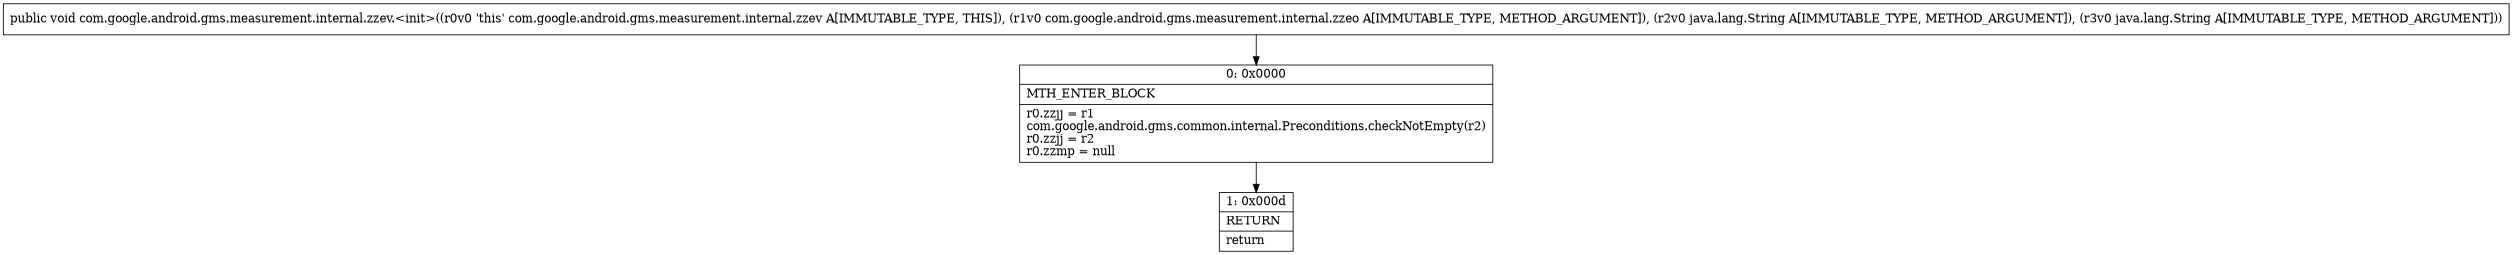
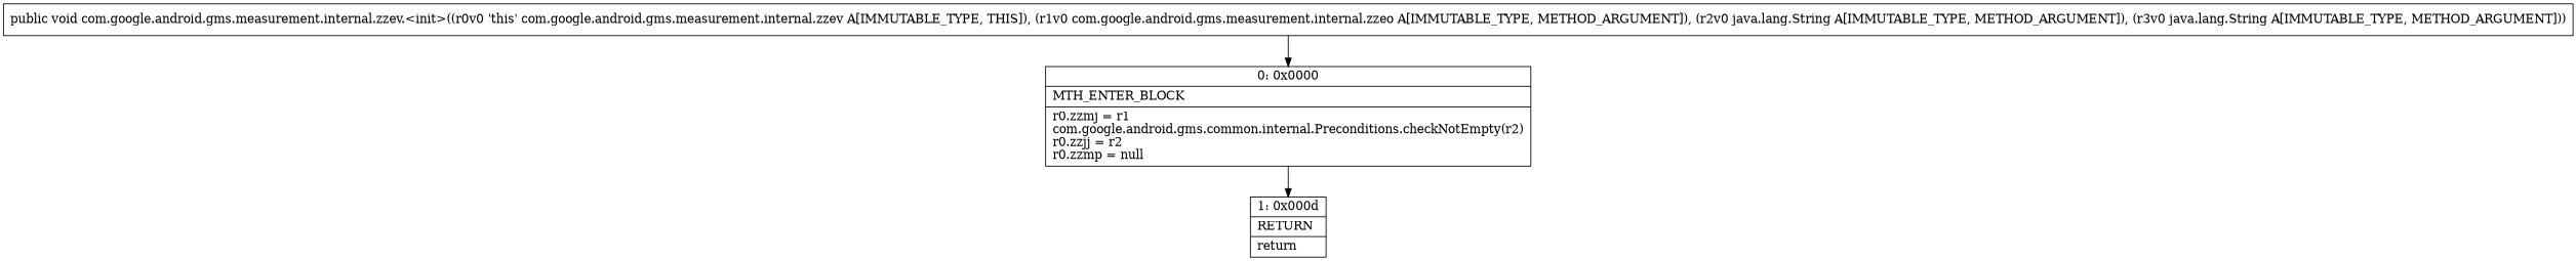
  digraph {
    node [shape=record]
-   n1 [label="{0\:\ 0x0000|MTH_ENTER_BLOCK\l|r0.zzjj = r1\lcom.google.android.gms.common.internal.Preconditions.checkNotEmpty(r2)\lr0.zzjj = r2\lr0.zzmp = null\l}"]
+   n1 [label="{0\:\ 0x0000|MTH_ENTER_BLOCK\l|r0.zzmj = r1\lcom.google.android.gms.common.internal.Preconditions.checkNotEmpty(r2)\lr0.zzjj = r2\lr0.zzmp = null\l}"]
    n2 [label="{1\:\ 0x000d|RETURN\l|return\l}"]
    n3 [label="{public void com.google.android.gms.measurement.internal.zzev.\<init\>((r0v0 'this' com.google.android.gms.measurement.internal.zzev A[IMMUTABLE_TYPE, THIS]), (r1v0 com.google.android.gms.measurement.internal.zzeo A[IMMUTABLE_TYPE, METHOD_ARGUMENT]), (r2v0 java.lang.String A[IMMUTABLE_TYPE, METHOD_ARGUMENT]), (r3v0 java.lang.String A[IMMUTABLE_TYPE, METHOD_ARGUMENT])) }"]
    n1 -> n2
    n3 -> n1
  }
